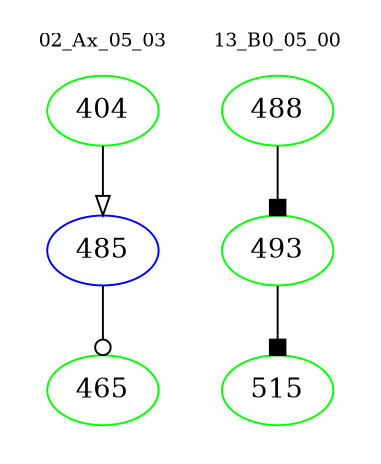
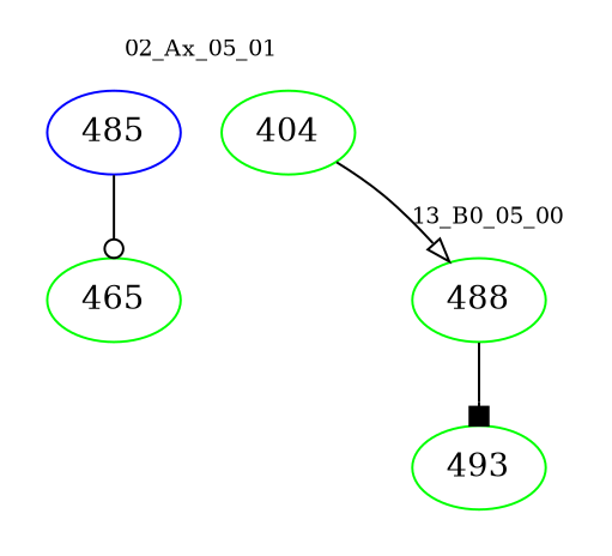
  digraph {
    node [color=green]
    edge [arrowhead=box color=black]
    n1 [label=404]
    n2 [color=blue label=485]
    n3 [label=465]
    n4 [label=488]
    n5 [label=493]
-   n6 [label=515]
    subgraph cluster_1 {
      color=white
      fontsize=10
-     label="02_Ax_05_03"
+     label="02_Ax_05_01"
      n1
      n2
      n3
    }
    subgraph cluster_2 {
      color=white
      fontsize=10
      label="13_B0_05_00"
      n4
      n5
-     n6
    }
-   n1 -> n2 [arrowhead=onormal]
+   n1 -> n4 [arrowhead=onormal]
    n2 -> n3 [arrowhead=odot]
    n4 -> n5
-   n5 -> n6
  }
